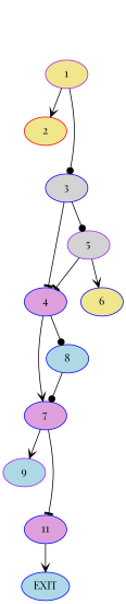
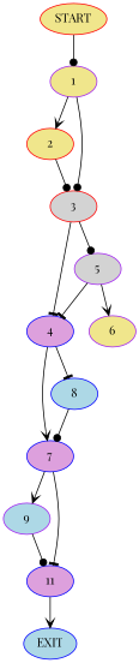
  digraph {
    fontname="Playfair Display"
    node [color=blue fillcolor=khaki fontname="Playfair Display" style=filled]
    edge [arrowhead=dot fontname="Playfair Display"]
+   n1 [color=red label=START]
    1 [color=purple]
    2 [color=red]
-   3 [fillcolor=lightgrey]
+   3 [color=red fillcolor=lightgrey]
    n5 [fillcolor=lightblue label=EXIT]
    4 [fillcolor=plum]
    5 [color=purple fillcolor=lightgrey]
    7 [fillcolor=plum]
    8 [fillcolor=lightblue]
-   6
+   6 [color=purple]
    9 [color=purple fillcolor=lightblue]
    n12 [fillcolor=plum label=11]
+   n1 -> 1
    1 -> 2 [arrowhead=vee]
    1 -> 3
+   2 -> 3
    3 -> 4 [arrowhead=tee]
    3 -> 5
    4 -> 7 [arrowhead=vee]
-   4 -> 8
+   4 -> 8 [arrowhead=tee]
    5 -> 4 [arrowhead=tee]
    5 -> 6 [arrowhead=vee]
    7 -> 9 [arrowhead=vee]
    7 -> n12 [arrowhead=tee]
    8 -> 7
+   9 -> n12
    n12 -> n5 [arrowhead=vee]
  }
